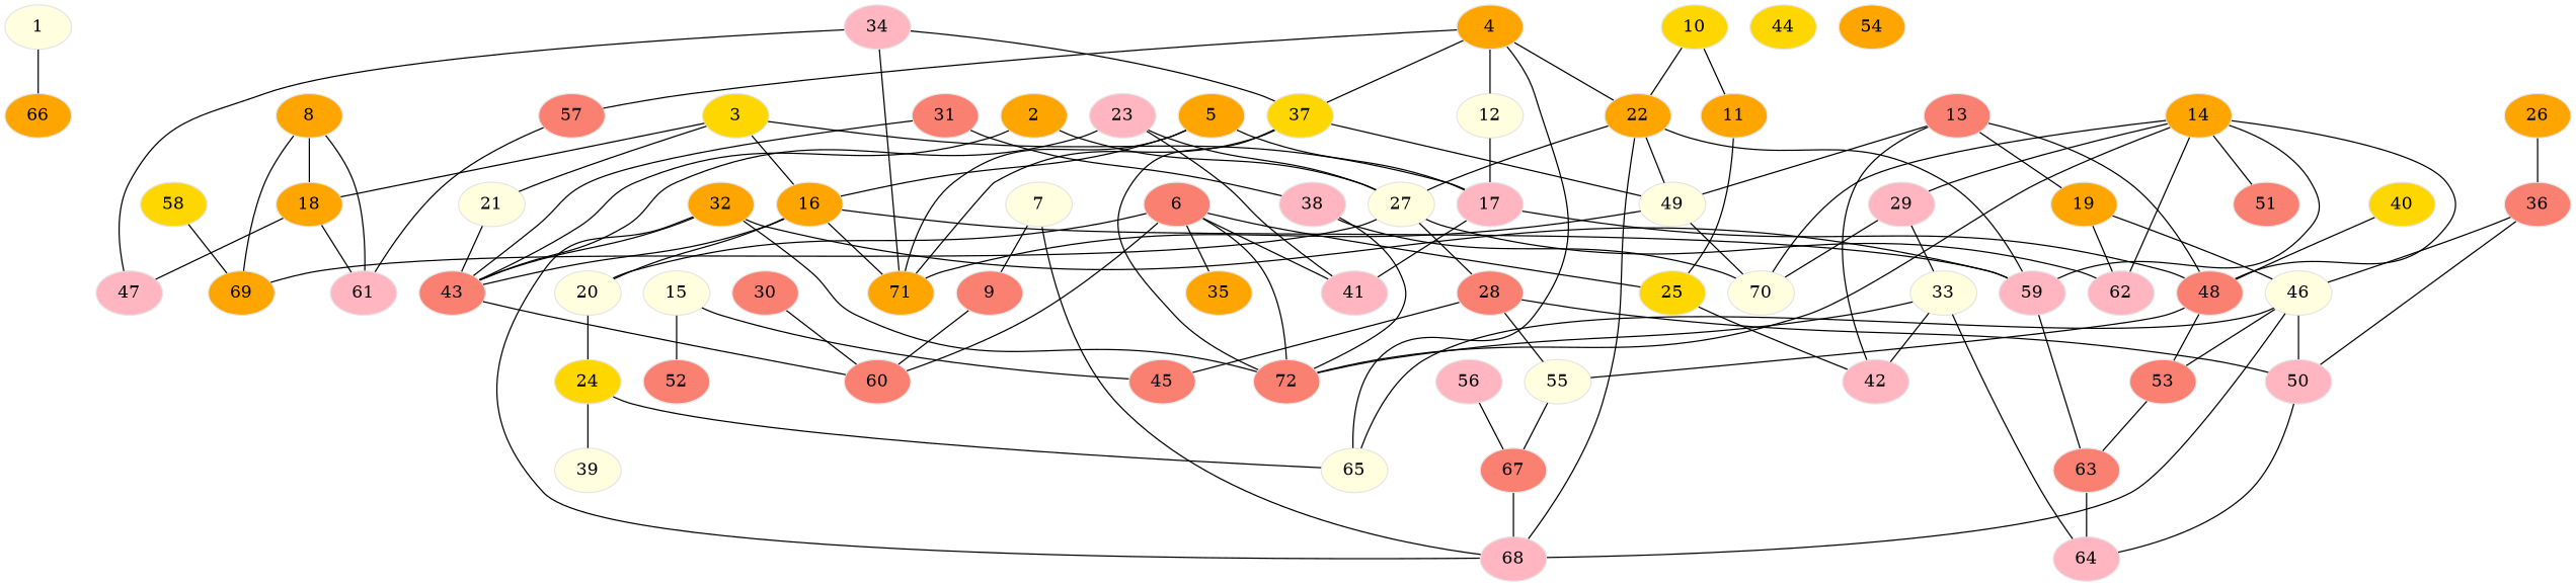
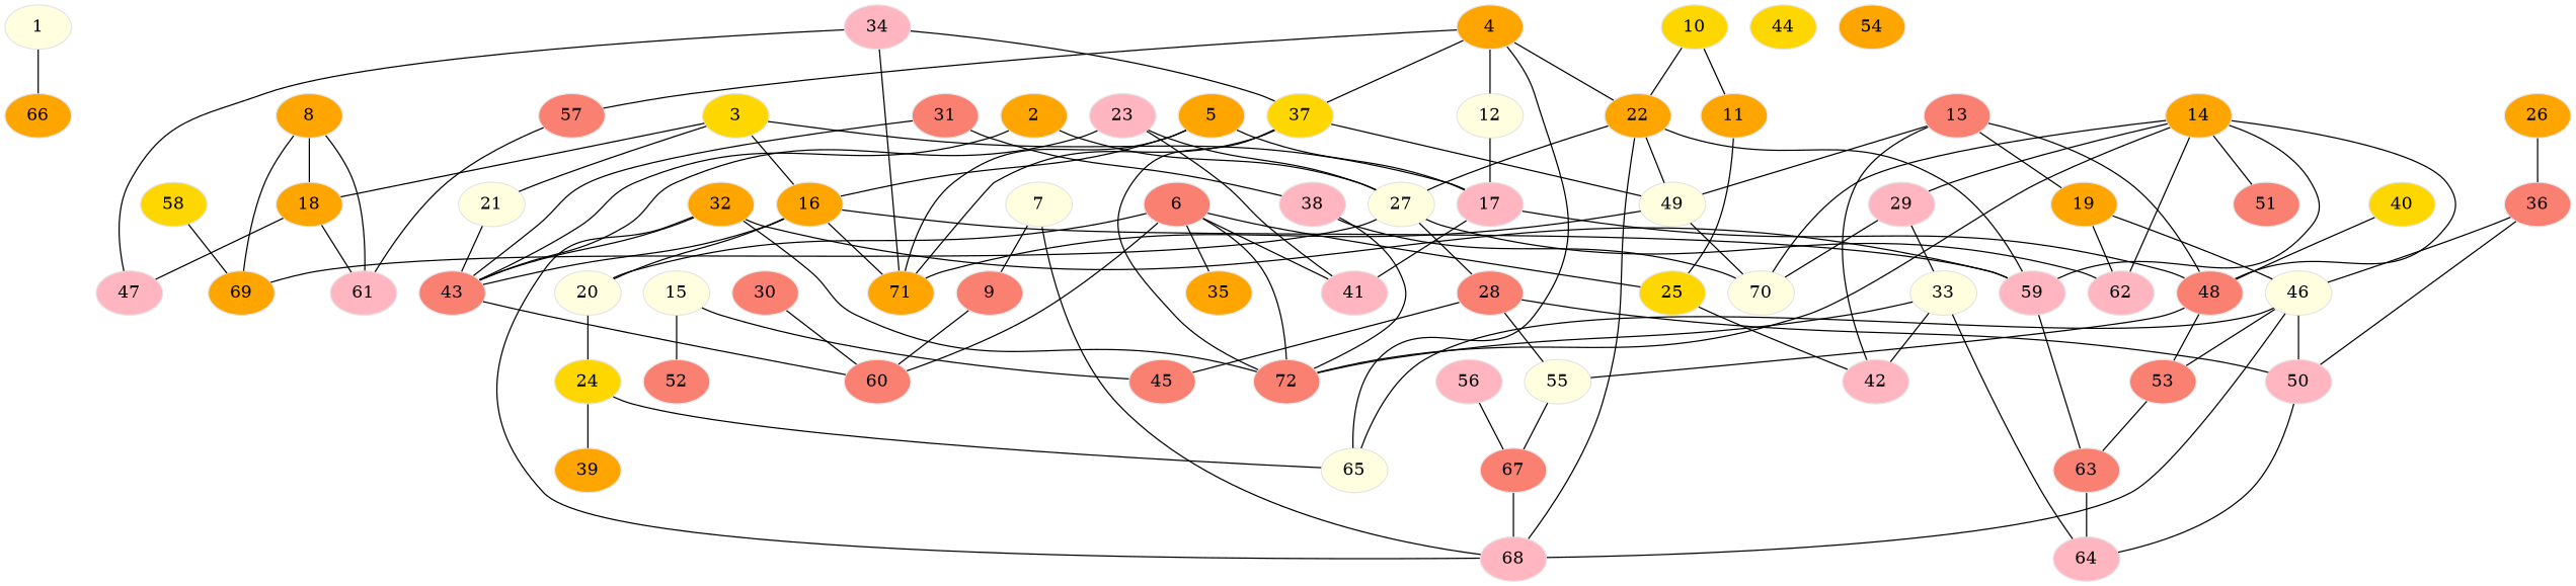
  graph {
    node [color=gray90 fillcolor=salmon style=filled]
    1 [fillcolor=lightyellow]
    66 [fillcolor=orange]
    2 [fillcolor=orange]
    27 [fillcolor=lightyellow]
    43
    69 [fillcolor=orange]
    62 [fillcolor=lightpink]
    28
    60
    3 [fillcolor=gold]
    16 [fillcolor=orange]
    17 [fillcolor=lightpink]
    18 [fillcolor=orange]
    21 [fillcolor=lightyellow]
    71 [fillcolor=orange]
    20 [fillcolor=lightyellow]
    59 [fillcolor=lightpink]
    41 [fillcolor=lightpink]
    48
    61 [fillcolor=lightpink]
    47 [fillcolor=lightpink]
    4 [fillcolor=orange]
    12 [fillcolor=lightyellow]
    22 [fillcolor=orange]
    37 [fillcolor=gold]
    57
    65 [fillcolor=lightyellow]
    68 [fillcolor=lightpink]
    49 [fillcolor=lightyellow]
    72
    5 [fillcolor=orange]
    6
    25 [fillcolor=gold]
    35 [fillcolor=orange]
    24 [fillcolor=gold]
    42 [fillcolor=lightpink]
    7 [fillcolor=lightyellow]
    9
    8 [fillcolor=orange]
    10 [fillcolor=gold]
    11 [fillcolor=orange]
    19 [fillcolor=orange]
    13
    46 [fillcolor=lightyellow]
    55 [fillcolor=lightyellow]
    53
    70 [fillcolor=lightyellow]
    14 [fillcolor=orange]
    29 [fillcolor=lightpink]
    51
    33 [fillcolor=lightyellow]
    63
    15 [fillcolor=lightyellow]
    45
    52
    50 [fillcolor=lightpink]
-   39 [fillcolor=lightyellow]
+   39 [fillcolor=orange]
    23 [fillcolor=lightpink]
    26 [fillcolor=orange]
    36
    64 [fillcolor=lightpink]
    67
    30
    31
    38 [fillcolor=lightpink]
    32 [fillcolor=orange]
    34 [fillcolor=lightpink]
    40 [fillcolor=gold]
    44 [fillcolor=gold]
    54 [fillcolor=orange]
    56 [fillcolor=lightpink]
    58 [fillcolor=gold]
    1 -- 66
    2 -- 27
    2 -- 43
    27 -- 69
    27 -- 62
    27 -- 28
    43 -- 60
    28 -- 55
    28 -- 45
    28 -- 50
    3 -- 16
    3 -- 17
    3 -- 18
    3 -- 21
    16 -- 43
    16 -- 71
    16 -- 20
    16 -- 59
    17 -- 41
    17 -- 48
    18 -- 61
    18 -- 47
    21 -- 43
    20 -- 24
    59 -- 63
    48 -- 55
    48 -- 53
    4 -- 12
    4 -- 22
    4 -- 37
    4 -- 57
    4 -- 65
    12 -- 17
    22 -- 27
    22 -- 59
    22 -- 68
    22 -- 49
    37 -- 71
    37 -- 49
    37 -- 72
    57 -- 61
    49 -- 71
    49 -- 70
    5 -- 16
    5 -- 17
    5 -- 71
    6 -- 60
    6 -- 20
    6 -- 41
    6 -- 72
    6 -- 25
    6 -- 35
    25 -- 42
    24 -- 65
    24 -- 39
    7 -- 68
    7 -- 9
    9 -- 60
    8 -- 69
    8 -- 18
    8 -- 61
    10 -- 22
    10 -- 11
    11 -- 25
    19 -- 62
    19 -- 46
    13 -- 48
    13 -- 49
    13 -- 42
    13 -- 19
    46 -- 65
    46 -- 68
    46 -- 53
    46 -- 50
    55 -- 67
    53 -- 63
    14 -- 62
    14 -- 59
    14 -- 48
    14 -- 72
    14 -- 70
    14 -- 29
    14 -- 51
    29 -- 70
    29 -- 33
    33 -- 72
    33 -- 42
    33 -- 64
    63 -- 64
    15 -- 45
    15 -- 52
    50 -- 64
    23 -- 27
    23 -- 43
    23 -- 41
    26 -- 36
    36 -- 46
    36 -- 50
    67 -- 68
    30 -- 60
    31 -- 43
    31 -- 38
    38 -- 72
    38 -- 70
    32 -- 43
    32 -- 59
    32 -- 68
    32 -- 72
    34 -- 71
    34 -- 47
    34 -- 37
    40 -- 48
    56 -- 67
    58 -- 69
  }
